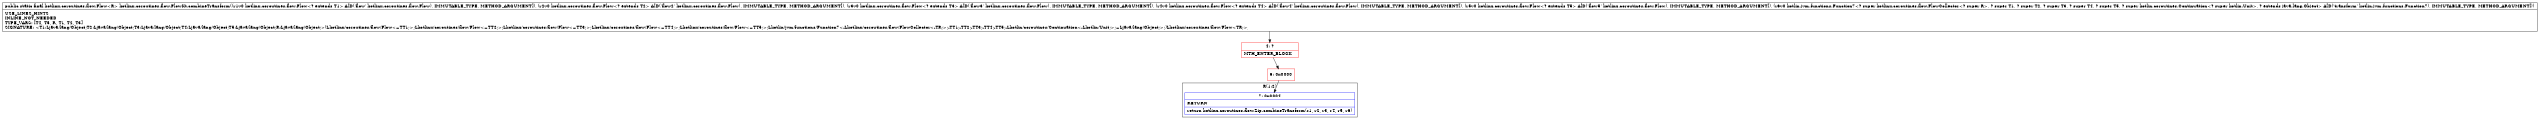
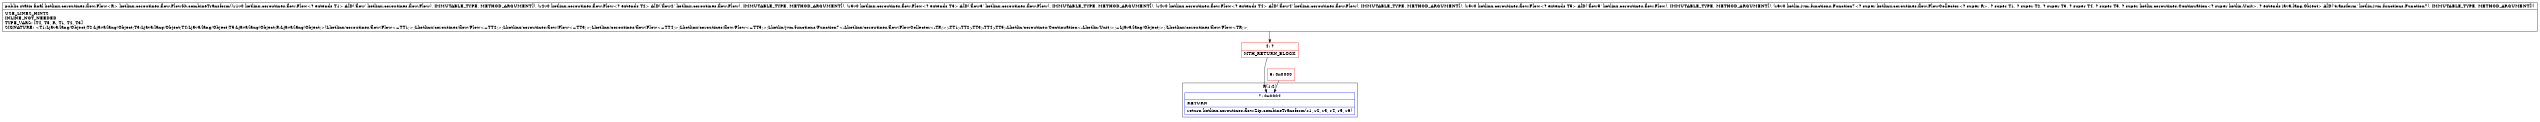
  digraph {
    node [color=red shape=record]
    n1 [color=blue label="{7\:\ 0x0004|RETURN\l|return kotlinx.coroutines.flow.Zip.combineTransform(r1, r2, r3, r4, r5, r6)\l}"]
-   n2 [label="{4\:\ ?|MTH_ENTER_BLOCK\l}"]
+   n2 [label="{4\:\ ?|MTH_RETURN_BLOCK\l}"]
    n3 [label="{6\:\ 0x0000}"]
    n4 [label="{public static final kotlinx.coroutines.flow.Flow\<R\> kotlinx.coroutines.flow.FlowKt.combineTransform((r1v0 kotlinx.coroutines.flow.Flow\<? extends T1\> A[D('flow' kotlinx.coroutines.flow.Flow), IMMUTABLE_TYPE, METHOD_ARGUMENT]), (r2v0 kotlinx.coroutines.flow.Flow\<? extends T2\> A[D('flow2' kotlinx.coroutines.flow.Flow), IMMUTABLE_TYPE, METHOD_ARGUMENT]), (r3v0 kotlinx.coroutines.flow.Flow\<? extends T3\> A[D('flow3' kotlinx.coroutines.flow.Flow), IMMUTABLE_TYPE, METHOD_ARGUMENT]), (r4v0 kotlinx.coroutines.flow.Flow\<? extends T4\> A[D('flow4' kotlinx.coroutines.flow.Flow), IMMUTABLE_TYPE, METHOD_ARGUMENT]), (r5v0 kotlinx.coroutines.flow.Flow\<? extends T5\> A[D('flow5' kotlinx.coroutines.flow.Flow), IMMUTABLE_TYPE, METHOD_ARGUMENT]), (r6v0 kotlin.jvm.functions.Function7\<? super kotlinx.coroutines.flow.FlowCollector\<? super R\>, ? super T1, ? super T2, ? super T3, ? super T4, ? super T5, ? super kotlin.coroutines.Continuation\<? super kotlin.Unit\>, ? extends java.lang.Object\> A[D('transform' kotlin.jvm.functions.Function7), IMMUTABLE_TYPE, METHOD_ARGUMENT]))  | USE_LINES_HINTS\lINLINE_NOT_NEEDED\lTYPE_VARS: [T4, T5, R, T1, T2, T3]\lSIGNATURE: \<T1:Ljava\/lang\/Object;T2:Ljava\/lang\/Object;T3:Ljava\/lang\/Object;T4:Ljava\/lang\/Object;T5:Ljava\/lang\/Object;R:Ljava\/lang\/Object;\>(Lkotlinx\/coroutines\/flow\/Flow\<+TT1;\>;Lkotlinx\/coroutines\/flow\/Flow\<+TT2;\>;Lkotlinx\/coroutines\/flow\/Flow\<+TT3;\>;Lkotlinx\/coroutines\/flow\/Flow\<+TT4;\>;Lkotlinx\/coroutines\/flow\/Flow\<+TT5;\>;Lkotlin\/jvm\/functions\/Function7\<\-Lkotlinx\/coroutines\/flow\/FlowCollector\<\-TR;\>;\-TT1;\-TT2;\-TT3;\-TT4;\-TT5;\-Lkotlin\/coroutines\/Continuation\<\-Lkotlin\/Unit;\>;+Ljava\/lang\/Object;\>;)Lkotlinx\/coroutines\/flow\/Flow\<TR;\>;\l}" color=""]
    subgraph cluster_1 {
      label="R(1:2)"
      n1
    }
-   n2 -> n3
+   n2 -> n1
    n3 -> n1
    n4 -> n2
  }
